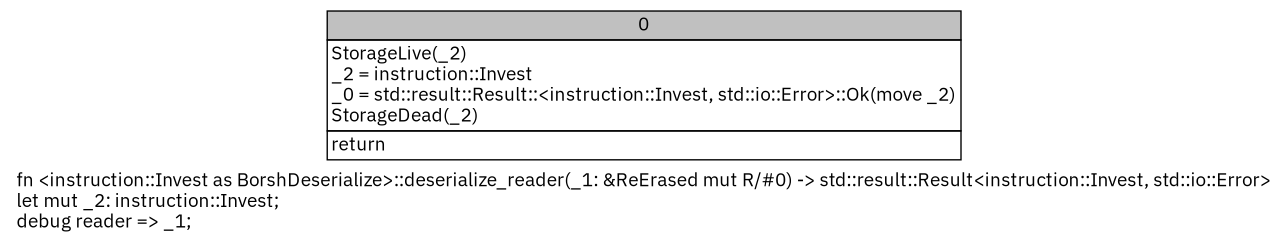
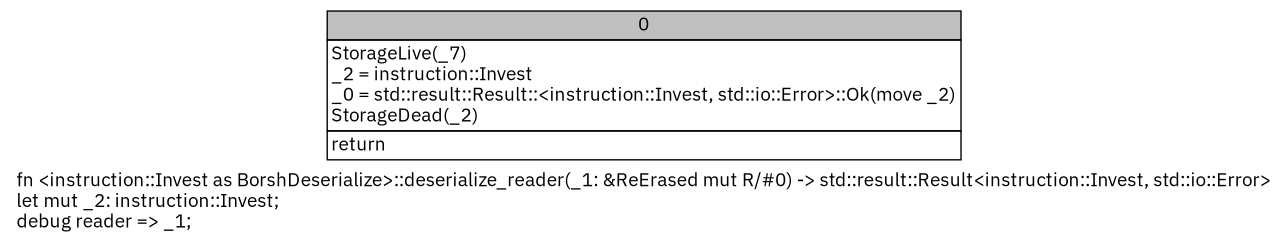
  digraph {
    fontname="IBM Plex Sans"
    label=<fn &lt;instruction::Invest as BorshDeserialize&gt;::deserialize_reader(_1: &amp;ReErased mut R/#0) -&gt; std::result::Result&lt;instruction::Invest, std::io::Error&gt;<br align="left"/>let mut _2: instruction::Invest;<br align="left"/>debug reader =&gt; _1;<br align="left"/>>
-   n1 [fontname="IBM Plex Sans" label=<<table border="0" cellborder="1" cellspacing="0"><tr><td bgcolor="gray" align="center" colspan="1">0</td></tr><tr><td align="left" balign="left">StorageLive(_2)<br/>_2 = instruction::Invest<br/>_0 = std::result::Result::&lt;instruction::Invest, std::io::Error&gt;::Ok(move _2)<br/>StorageDead(_2)<br/></td></tr><tr><td align="left">return</td></tr></table>> shape=none]
+   n1 [fontname="IBM Plex Sans" label=<<table border="0" cellborder="1" cellspacing="0"><tr><td bgcolor="gray" align="center" colspan="1">0</td></tr><tr><td align="left" balign="left">StorageLive(_7)<br/>_2 = instruction::Invest<br/>_0 = std::result::Result::&lt;instruction::Invest, std::io::Error&gt;::Ok(move _2)<br/>StorageDead(_2)<br/></td></tr><tr><td align="left">return</td></tr></table>> shape=none]
  }
